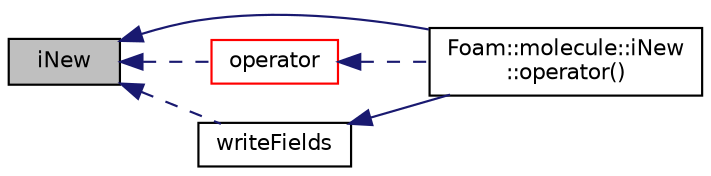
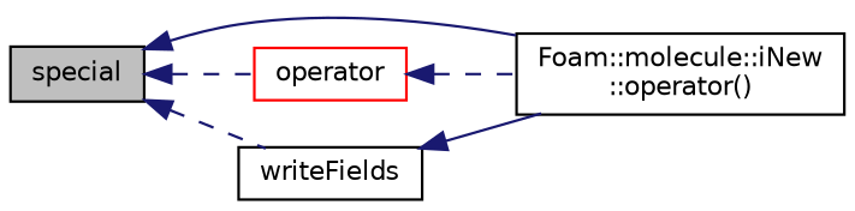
  digraph {
    rankdir=LR
    node [color=black fontname=Helvetica fontsize=10 shape=record]
    edge [color=midnightblue dir=back fontname=Helvetica fontsize=10 labelfontname=Helvetica labelfontsize=10 style=dashed]
-   n1 [fillcolor=grey75 fontcolor=black height=0.2 label=iNew style=filled width=0.4]
+   n1 [fillcolor=grey75 fontcolor=black height=0.2 label=special style=filled width=0.4]
    n2 [height=0.2 label="Foam::molecule::iNew\l::operator()" width=0.4]
    n3 [color=red height=0.2 label=operator width=0.4]
    n4 [height=0.2 label=writeFields width=0.4]
    n1 -> n2 [style=solid]
    n1 -> n3
    n1 -> n4
    n3 -> n2
    n4 -> n2 [style=solid]
  }
